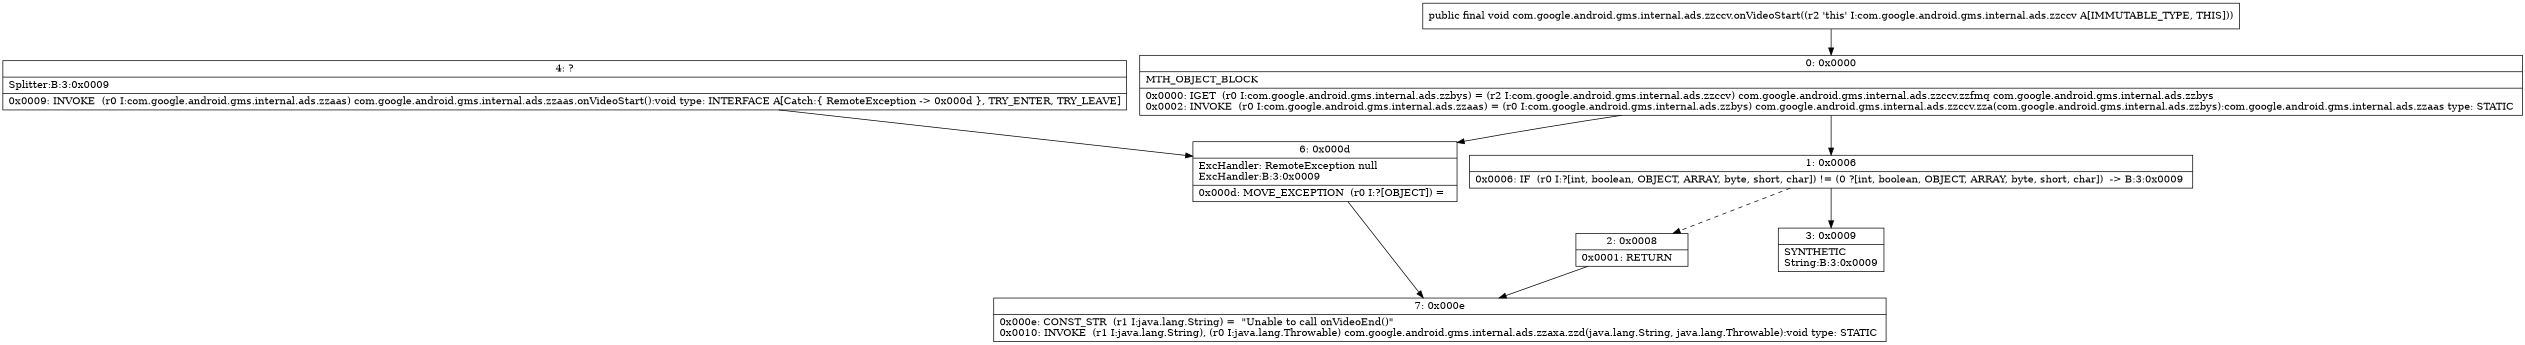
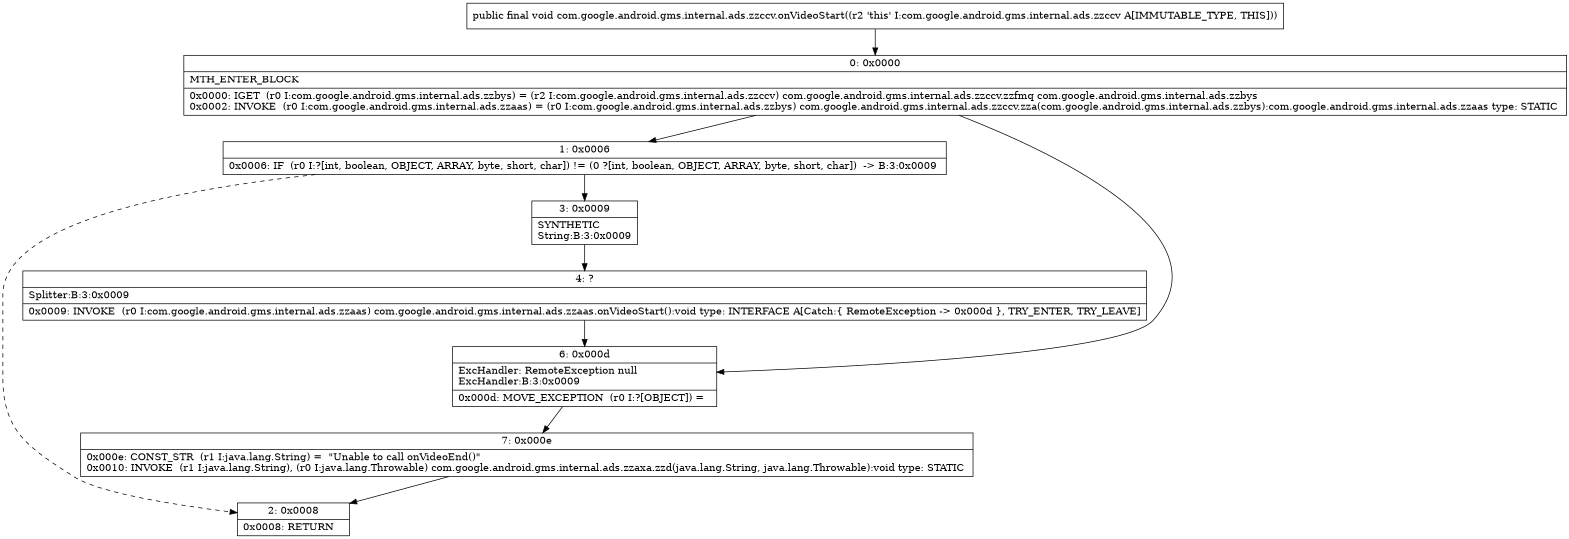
  digraph {
    node [shape=record]
-   n1 [label="{0\:\ 0x0000|MTH_OBJECT_BLOCK\l|0x0000: IGET  (r0 I:com.google.android.gms.internal.ads.zzbys) = (r2 I:com.google.android.gms.internal.ads.zzccv) com.google.android.gms.internal.ads.zzccv.zzfmq com.google.android.gms.internal.ads.zzbys \l0x0002: INVOKE  (r0 I:com.google.android.gms.internal.ads.zzaas) = (r0 I:com.google.android.gms.internal.ads.zzbys) com.google.android.gms.internal.ads.zzccv.zza(com.google.android.gms.internal.ads.zzbys):com.google.android.gms.internal.ads.zzaas type: STATIC \l}"]
+   n1 [label="{0\:\ 0x0000|MTH_ENTER_BLOCK\l|0x0000: IGET  (r0 I:com.google.android.gms.internal.ads.zzbys) = (r2 I:com.google.android.gms.internal.ads.zzccv) com.google.android.gms.internal.ads.zzccv.zzfmq com.google.android.gms.internal.ads.zzbys \l0x0002: INVOKE  (r0 I:com.google.android.gms.internal.ads.zzaas) = (r0 I:com.google.android.gms.internal.ads.zzbys) com.google.android.gms.internal.ads.zzccv.zza(com.google.android.gms.internal.ads.zzbys):com.google.android.gms.internal.ads.zzaas type: STATIC \l}"]
    n2 [label="{1\:\ 0x0006|0x0006: IF  (r0 I:?[int, boolean, OBJECT, ARRAY, byte, short, char]) != (0 ?[int, boolean, OBJECT, ARRAY, byte, short, char])  \-\> B:3:0x0009 \l}"]
    n3 [label="{6\:\ 0x000d|ExcHandler: RemoteException null\lExcHandler:B:3:0x0009\l|0x000d: MOVE_EXCEPTION  (r0 I:?[OBJECT]) =  \l}"]
-   n4 [label="{2\:\ 0x0008|0x0001: RETURN   \l}"]
+   n4 [label="{2\:\ 0x0008|0x0008: RETURN   \l}"]
    n5 [label="{3\:\ 0x0009|SYNTHETIC\lString:B:3:0x0009\l}"]
    n6 [label="{4\:\ ?|Splitter:B:3:0x0009\l|0x0009: INVOKE  (r0 I:com.google.android.gms.internal.ads.zzaas) com.google.android.gms.internal.ads.zzaas.onVideoStart():void type: INTERFACE A[Catch:\{ RemoteException \-\> 0x000d \}, TRY_ENTER, TRY_LEAVE]\l}"]
    n7 [label="{7\:\ 0x000e|0x000e: CONST_STR  (r1 I:java.lang.String) =  \"Unable to call onVideoEnd()\" \l0x0010: INVOKE  (r1 I:java.lang.String), (r0 I:java.lang.Throwable) com.google.android.gms.internal.ads.zzaxa.zzd(java.lang.String, java.lang.Throwable):void type: STATIC \l}"]
    n8 [label="{public final void com.google.android.gms.internal.ads.zzccv.onVideoStart((r2 'this' I:com.google.android.gms.internal.ads.zzccv A[IMMUTABLE_TYPE, THIS])) }"]
    n1 -> n2
    n1 -> n3
    n2 -> n4 [style=dashed]
    n2 -> n5
    n3 -> n7
+   n5 -> n6
    n6 -> n3
-   n4 -> n7
+   n7 -> n4
    n8 -> n1
  }
